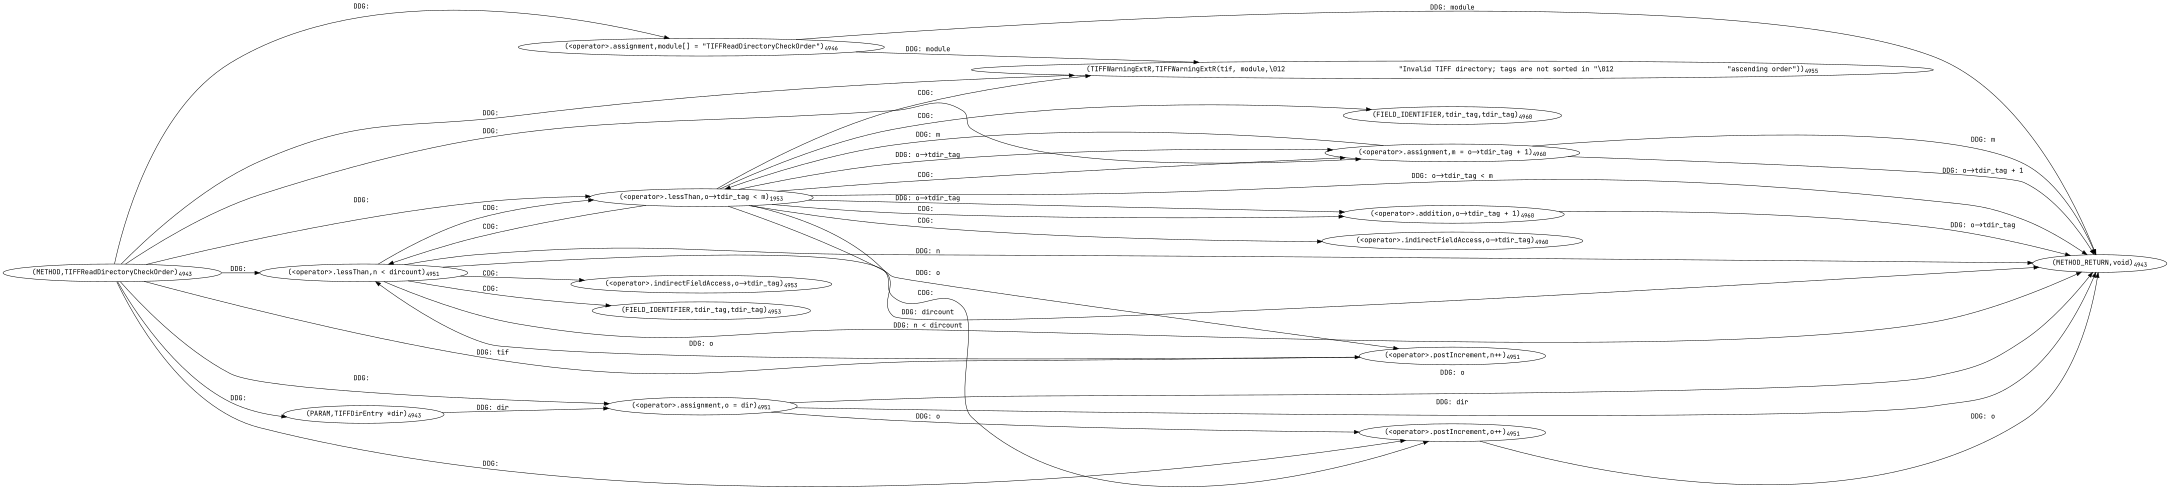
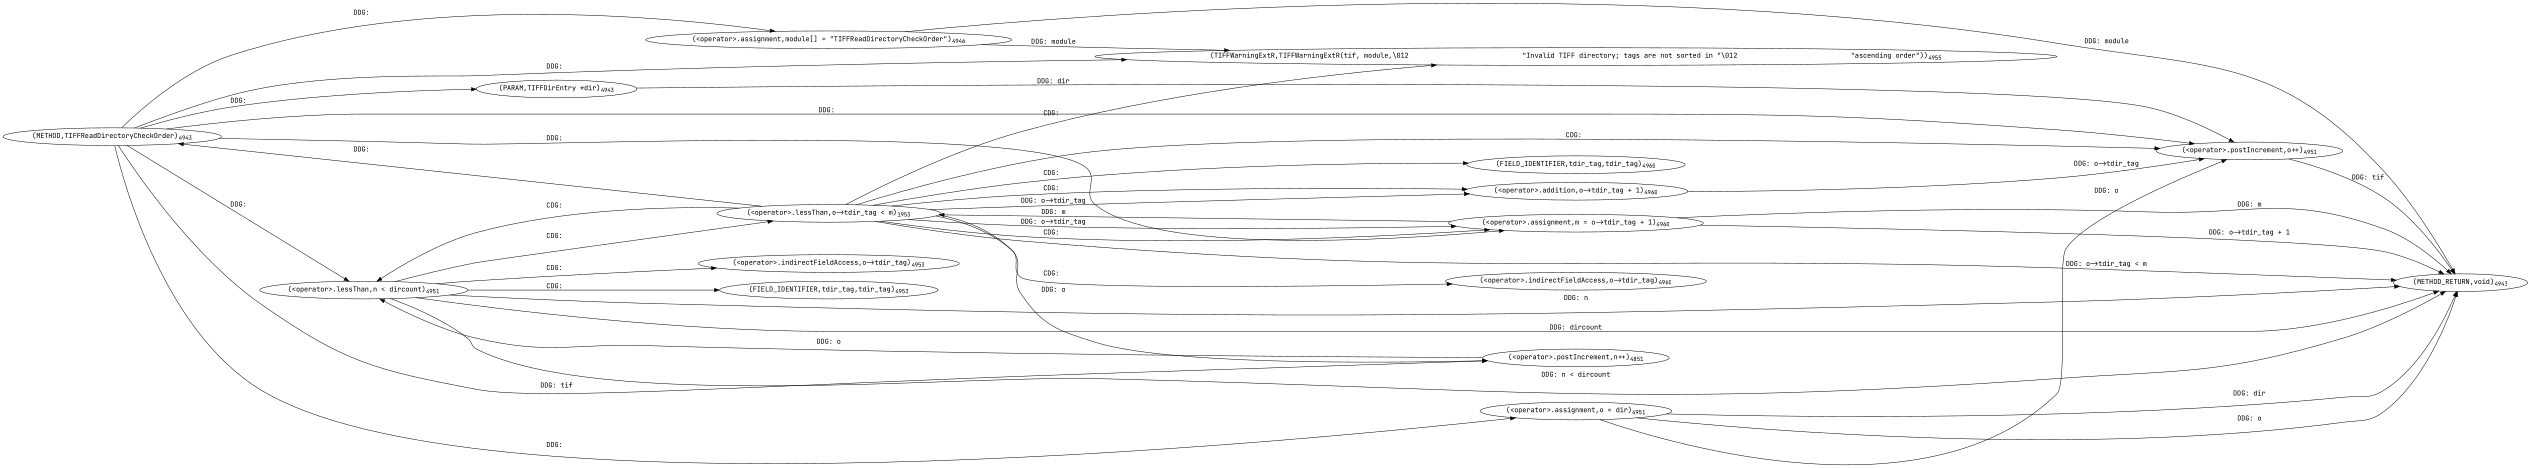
  digraph {
    fontname="JetBrains Mono"
    rankdir=LR
    node [fontname="JetBrains Mono"]
    edge [fontname="JetBrains Mono"]
    n1 [label=<(METHOD,TIFFReadDirectoryCheckOrder)<SUB>4943</SUB>>]
    n2 [label=<(PARAM,TIFFDirEntry *dir)<SUB>4943</SUB>>]
    n3 [label=<(&lt;operator&gt;.assignment,module[] = &quot;TIFFReadDirectoryCheckOrder&quot;)<SUB>4946</SUB>>]
    n4 [label=<(&lt;operator&gt;.lessThan,n &lt; dircount)<SUB>4951</SUB>>]
-   n5 [label=<(&lt;operator&gt;.postIncrement,n++)<SUB>4951</SUB>>]
+   n5 [label=<(&lt;operator&gt;.postIncrement,n++)<SUB>4851</SUB>>]
    n6 [label=<(&lt;operator&gt;.postIncrement,o++)<SUB>4951</SUB>>]
    n7 [label=<(&lt;operator&gt;.assignment,m = o-&gt;tdir_tag + 1)<SUB>4960</SUB>>]
    n8 [label=<(&lt;operator&gt;.assignment,o = dir)<SUB>4951</SUB>>]
    n9 [label=<(&lt;operator&gt;.lessThan,o-&gt;tdir_tag &lt; m)<SUB>1953</SUB>>]
    n10 [label=<(TIFFWarningExtR,TIFFWarningExtR(tif, module,\012                            &quot;Invalid TIFF directory; tags are not sorted in &quot;\012                            &quot;ascending order&quot;))<SUB>4955</SUB>>]
    n11 [label=<(METHOD_RETURN,void)<SUB>4943</SUB>>]
    n12 [label=<(&lt;operator&gt;.indirectFieldAccess,o-&gt;tdir_tag)<SUB>4953</SUB>>]
    n13 [label=<(FIELD_IDENTIFIER,tdir_tag,tdir_tag)<SUB>4953</SUB>>]
    n14 [label=<(&lt;operator&gt;.addition,o-&gt;tdir_tag + 1)<SUB>4960</SUB>>]
    n15 [label=<(&lt;operator&gt;.indirectFieldAccess,o-&gt;tdir_tag)<SUB>4960</SUB>>]
    n16 [label=<(FIELD_IDENTIFIER,tdir_tag,tdir_tag)<SUB>4960</SUB>>]
    n1 -> n2 [label="DDG: "]
    n1 -> n3 [label="DDG: "]
    n1 -> n4 [label="DDG: "]
    n1 -> n5 [label="DDG: tif"]
    n1 -> n6 [label="DDG: "]
    n1 -> n7 [label="DDG: "]
    n1 -> n8 [label="DDG: "]
-   n1 -> n9 [label="DDG: "]
+   n9 -> n1 [label="DDG: "]
    n1 -> n10 [label="DDG: "]
-   n2 -> n8 [label="DDG: dir"]
+   n2 -> n6 [label="DDG: dir"]
    n3 -> n10 [label="DDG: module"]
    n3 -> n11 [label="DDG: module"]
    n4 -> n9 [label="CDG: "]
    n4 -> n11 [label="DDG: n"]
    n4 -> n11 [label="DDG: dircount"]
    n4 -> n11 [label="DDG: n &lt; dircount"]
    n4 -> n12 [label="CDG: "]
    n4 -> n13 [label="CDG: "]
    n5 -> n4 [label="DDG: o"]
-   n6 -> n11 [label="DDG: o"]
+   n6 -> n11 [label="DDG: tif"]
    n7 -> n9 [label="DDG: m"]
    n7 -> n11 [label="DDG: m"]
    n7 -> n11 [label="DDG: o-&gt;tdir_tag + 1"]
    n8 -> n6 [label="DDG: o"]
    n8 -> n11 [label="DDG: o"]
    n8 -> n11 [label="DDG: dir"]
    n9 -> n4 [label="CDG: "]
    n9 -> n5 [label="DDG: o"]
    n9 -> n6 [label="CDG: "]
    n9 -> n7 [label="DDG: o-&gt;tdir_tag"]
    n9 -> n7 [label="CDG: "]
    n9 -> n10 [label="CDG: "]
    n9 -> n11 [label="DDG: o-&gt;tdir_tag &lt; m"]
    n9 -> n14 [label="DDG: o-&gt;tdir_tag"]
    n9 -> n14 [label="CDG: "]
    n9 -> n15 [label="CDG: "]
    n9 -> n16 [label="CDG: "]
-   n14 -> n11 [label="DDG: o-&gt;tdir_tag"]
+   n14 -> n6 [label="DDG: o-&gt;tdir_tag"]
  }
